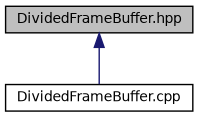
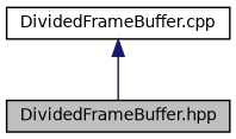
  digraph {
    node [color=black fontname=Helvetica fontsize=10 shape=record style=filled]
    n1 [fillcolor=grey75 fontcolor=black height=0.2 label="DividedFrameBuffer.hpp" width=0.4]
    n2 [fillcolor=white height=0.2 label="DividedFrameBuffer.cpp" width=0.4]
-   n1 -> n2 [color=midnightblue dir=back fontname=Helvetica fontsize=10 labelfontname=Helvetica labelfontsize=10 style=solid]
+   n2 -> n1 [color=midnightblue dir=back fontname=Helvetica fontsize=10 labelfontname=Helvetica labelfontsize=10 style=solid]
  }
